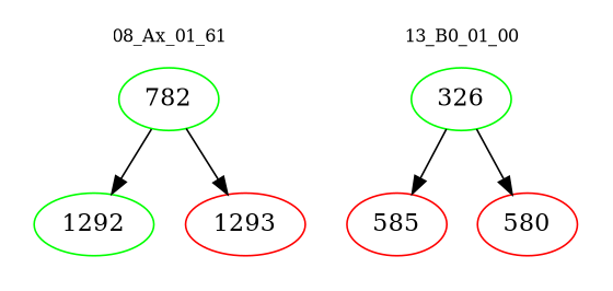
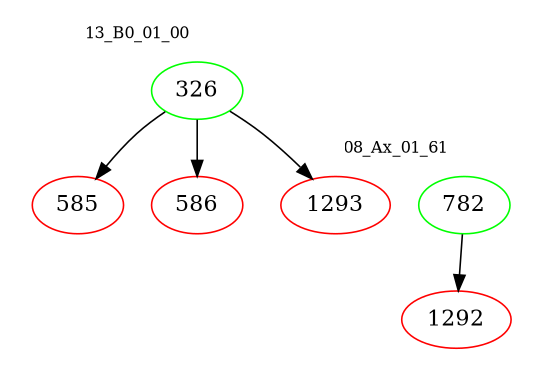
  digraph {
    node [color=red]
    edge [color=black]
    n1 [color=green label=782]
-   n2 [color=green label=1292]
+   n2 [label=1292]
    n3 [label=1293]
    n4 [color=green label=326]
    n5 [label=585]
-   n6 [label=580]
+   n6 [label=586]
    subgraph cluster_1 {
      color=white
      fontsize=10
      label="08_Ax_01_61"
      n1
      n2
      n3
    }
    subgraph cluster_2 {
      color=white
      fontsize=10
      label="13_B0_01_00"
      n4
      n5
      n6
    }
    n1 -> n2
-   n1 -> n3
+   n4 -> n3
    n4 -> n5
    n4 -> n6
  }
